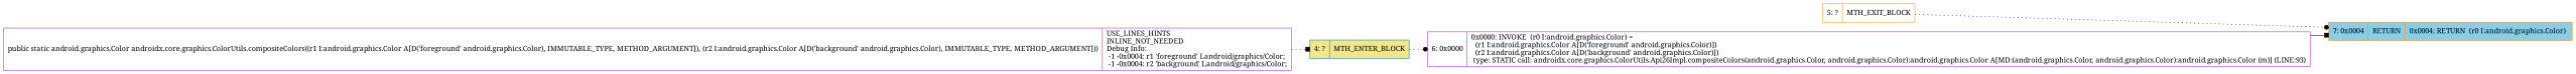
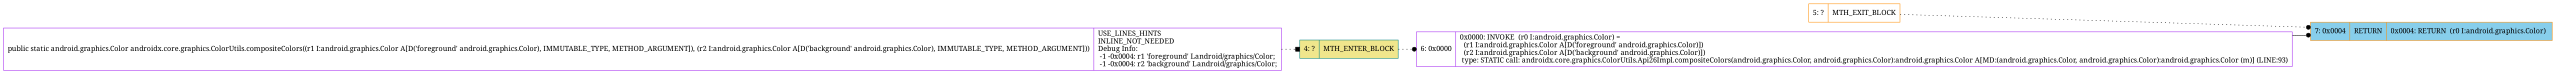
  digraph {
    fontname="Noto Serif"
    rankdir=LR
    node [color=purple fillcolor=white fontname="Noto Serif" shape=record style=filled]
    edge [arrowhead=dot fontname="Noto Serif" style=dotted]
    n1 [color=teal fillcolor=khaki label="{4\:\ ?|MTH_ENTER_BLOCK\l}"]
    n2 [label="{6\:\ 0x0000|0x0000: INVOKE  (r0 I:android.graphics.Color) = \l  (r1 I:android.graphics.Color A[D('foreground' android.graphics.Color)])\l  (r2 I:android.graphics.Color A[D('background' android.graphics.Color)])\l type: STATIC call: androidx.core.graphics.ColorUtils.Api26Impl.compositeColors(android.graphics.Color, android.graphics.Color):android.graphics.Color A[MD:(android.graphics.Color, android.graphics.Color):android.graphics.Color (m)] (LINE:93)\l}"]
    n3 [color=darkorange fillcolor=skyblue label="{7\:\ 0x0004|RETURN\l|0x0004: RETURN  (r0 I:android.graphics.Color) \l}"]
    n4 [color=darkorange label="{5\:\ ?|MTH_EXIT_BLOCK\l}"]
    n5 [label="{public static android.graphics.Color androidx.core.graphics.ColorUtils.compositeColors((r1 I:android.graphics.Color A[D('foreground' android.graphics.Color), IMMUTABLE_TYPE, METHOD_ARGUMENT]), (r2 I:android.graphics.Color A[D('background' android.graphics.Color), IMMUTABLE_TYPE, METHOD_ARGUMENT]))  | USE_LINES_HINTS\lINLINE_NOT_NEEDED\lDebug Info:\l  \-1 \-0x0004: r1 'foreground' Landroid\/graphics\/Color;\l  \-1 \-0x0004: r2 'background' Landroid\/graphics\/Color;\l}"]
    n1 -> n2
-   n2 -> n3 [arrowhead=box style=solid]
+   n2 -> n3 [style=solid]
    n4 -> n3
    n5 -> n1 [arrowhead=box]
  }
